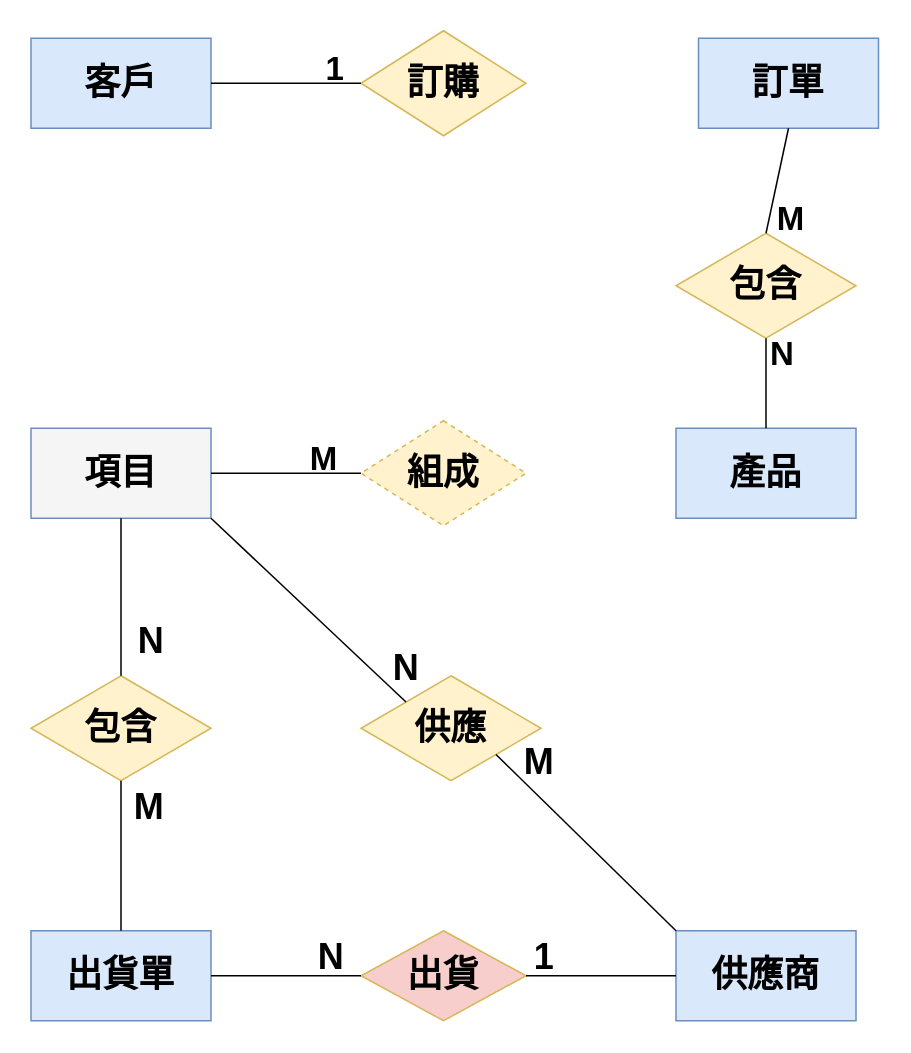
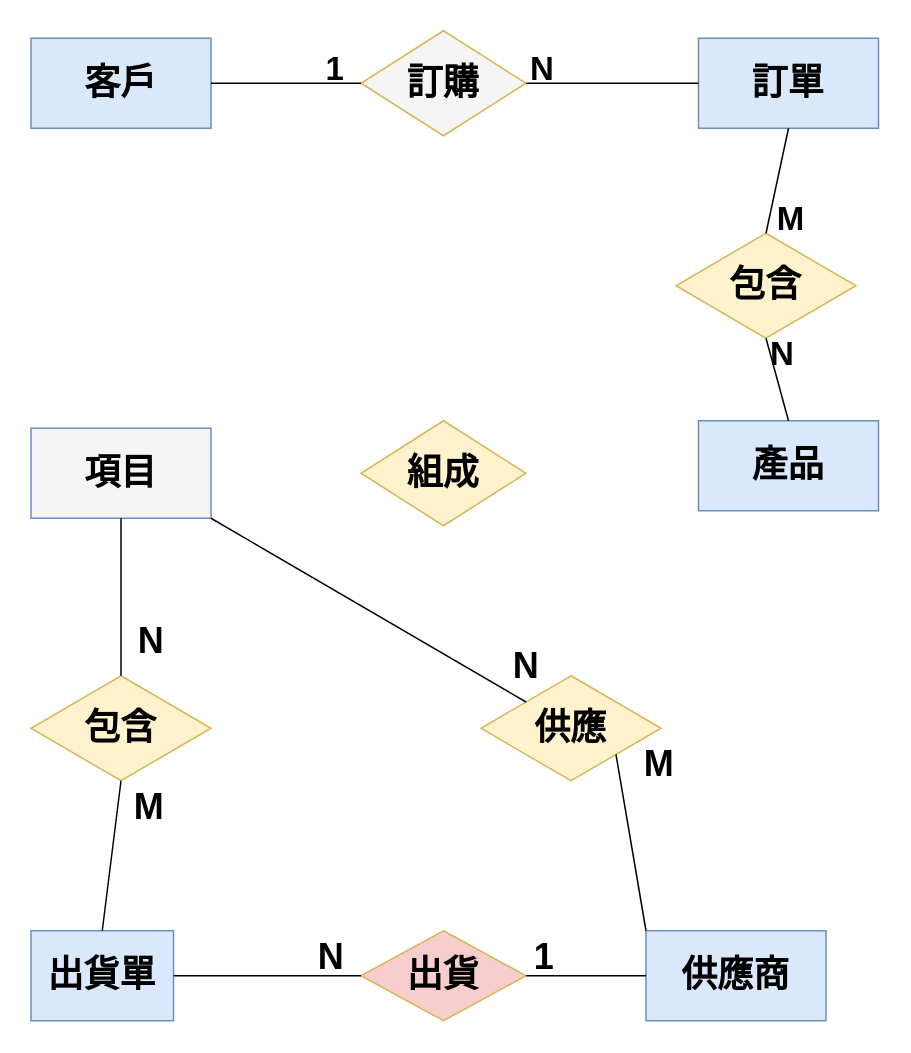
  <mxCell id="0" />
  <mxCell id="1" parent="0" />
  <mxCell id="2" value="&lt;h1&gt;客戶&lt;/h1&gt;" style="rounded=0;whiteSpace=wrap;html=1;fillColor=#dae8fc;strokeColor=#6c8ebf;" parent="1" vertex="1"><mxGeometry x="20" y="25" width="120" height="60" as="geometry" /></mxCell>
- <mxCell id="3" value="&lt;h1&gt;組成&lt;/h1&gt;" style="rhombus;whiteSpace=wrap;html=1;fillColor=#fff2cc;strokeColor=#d6b656;dashed=1;" parent="1" vertex="1"><mxGeometry x="240" y="280" width="110" height="70" as="geometry" /></mxCell>
- <mxCell id="4" value="&lt;h1&gt;產品&lt;/h1&gt;" style="rounded=0;whiteSpace=wrap;html=1;fillColor=#dae8fc;strokeColor=#6c8ebf;" parent="1" vertex="1"><mxGeometry x="450" y="285" width="120" height="60" as="geometry" /></mxCell>
+ <mxCell id="3" value="&lt;h1&gt;組成&lt;/h1&gt;" style="rhombus;whiteSpace=wrap;html=1;fillColor=#fff2cc;strokeColor=#d6b656;" parent="1" vertex="1"><mxGeometry x="240" y="280" width="110" height="70" as="geometry" /></mxCell>
+ <mxCell id="4" value="&lt;h1&gt;產品&lt;/h1&gt;" style="rounded=0;whiteSpace=wrap;html=1;fillColor=#dae8fc;strokeColor=#6c8ebf;" parent="1" vertex="1"><mxGeometry x="465" y="280" width="120" height="60" as="geometry" /></mxCell>
  <mxCell id="5" value="&lt;h1&gt;項目&lt;/h1&gt;" style="rounded=0;whiteSpace=wrap;html=1;fillColor=#f5f5f5;strokeColor=#6c8ebf;" parent="1" vertex="1"><mxGeometry x="20" y="285" width="120" height="60" as="geometry" /></mxCell>
- <mxCell id="6" value="" style="endArrow=none;html=1;rounded=0;fontFamily=Helvetica;fontSize=11;fontColor=default;labelBackgroundColor=none;entryX=0;entryY=0.5;entryDx=0;entryDy=0;exitX=1;exitY=0.5;exitDx=0;exitDy=0;" parent="1" source="5" target="3" edge="1"><mxGeometry width="50" height="50" relative="1" as="geometry"><mxPoint x="90" y="345" as="sourcePoint" /><mxPoint x="140" y="295" as="targetPoint" /></mxGeometry></mxCell>
- <mxCell id="7" value="&lt;h1&gt;M&lt;/h1&gt;" style="edgeLabel;html=1;align=center;verticalAlign=middle;resizable=0;points=[];fontFamily=Helvetica;fontSize=11;fontColor=default;labelBackgroundColor=none;fillColor=none;gradientColor=none;" parent="6" vertex="1" connectable="0"><mxGeometry x="-0.156" relative="1" as="geometry"><mxPoint x="32" y="-10" as="offset" /></mxGeometry></mxCell>
  <mxCell id="8" value="&lt;h1&gt;包含&lt;/h1&gt;" style="rhombus;whiteSpace=wrap;html=1;fillColor=#fff2cc;strokeColor=#d6b656;" parent="1" vertex="1"><mxGeometry x="20" y="450" width="120" height="70" as="geometry" /></mxCell>
  <mxCell id="9" value="&lt;h1&gt;訂單&lt;/h1&gt;" style="rounded=0;whiteSpace=wrap;html=1;fillColor=#dae8fc;strokeColor=#6c8ebf;" parent="1" vertex="1"><mxGeometry x="465" y="25" width="120" height="60" as="geometry" /></mxCell>
- <mxCell id="10" value="&lt;h1&gt;訂購&lt;/h1&gt;" style="rhombus;whiteSpace=wrap;html=1;fillColor=#fff2cc;strokeColor=#d6b656;" parent="1" vertex="1"><mxGeometry x="240" y="20" width="110" height="70" as="geometry" /></mxCell>
+ <mxCell id="10" value="&lt;h1&gt;訂購&lt;/h1&gt;" style="rhombus;whiteSpace=wrap;html=1;fillColor=#f5f5f5;strokeColor=#d6b656;" parent="1" vertex="1"><mxGeometry x="240" y="20" width="110" height="70" as="geometry" /></mxCell>
  <mxCell id="11" value="&lt;h1&gt;包含&lt;/h1&gt;" style="rhombus;whiteSpace=wrap;html=1;fillColor=#fff2cc;strokeColor=#d6b656;" parent="1" vertex="1"><mxGeometry x="450" y="155" width="120" height="70" as="geometry" /></mxCell>
  <mxCell id="12" value="" style="endArrow=none;html=1;rounded=0;fontFamily=Helvetica;fontSize=11;fontColor=default;labelBackgroundColor=none;entryX=0.5;entryY=1;entryDx=0;entryDy=0;exitX=0.5;exitY=0;exitDx=0;exitDy=0;" parent="1" source="4" target="11" edge="1"><mxGeometry relative="1" as="geometry"><mxPoint x="340" y="215" as="sourcePoint" /><mxPoint x="400" y="205" as="targetPoint" /></mxGeometry></mxCell>
  <mxCell id="13" value="&lt;h1&gt;N&lt;/h1&gt;" style="resizable=0;html=1;whiteSpace=wrap;align=right;verticalAlign=bottom;fontFamily=Helvetica;fontSize=11;fontColor=default;labelBackgroundColor=none;fillColor=none;gradientColor=none;" parent="12" connectable="0" vertex="1"><mxGeometry x="1" relative="1" as="geometry"><mxPoint x="20" y="40" as="offset" /></mxGeometry></mxCell>
  <mxCell id="14" value="" style="endArrow=none;html=1;rounded=0;fontFamily=Helvetica;fontSize=11;fontColor=default;labelBackgroundColor=none;exitX=0.5;exitY=1;exitDx=0;exitDy=0;entryX=0.5;entryY=0;entryDx=0;entryDy=0;" parent="1" source="9" target="11" edge="1"><mxGeometry relative="1" as="geometry"><mxPoint x="240" y="105" as="sourcePoint" /><mxPoint x="400" y="105" as="targetPoint" /></mxGeometry></mxCell>
  <mxCell id="15" value="&lt;h1&gt;M&lt;/h1&gt;" style="resizable=0;html=1;whiteSpace=wrap;align=right;verticalAlign=bottom;fontFamily=Helvetica;fontSize=11;fontColor=default;labelBackgroundColor=none;fillColor=none;gradientColor=none;" parent="14" connectable="0" vertex="1"><mxGeometry relative="1" as="geometry"><mxPoint x="20" y="55" as="offset" /></mxGeometry></mxCell>
+ <mxCell id="16" value="" style="endArrow=none;html=1;rounded=0;fontFamily=Helvetica;fontSize=11;fontColor=default;labelBackgroundColor=none;entryX=1;entryY=0.5;entryDx=0;entryDy=0;exitX=0;exitY=0.5;exitDx=0;exitDy=0;" parent="1" source="9" target="10" edge="1"><mxGeometry relative="1" as="geometry"><mxPoint x="240" y="105" as="sourcePoint" /><mxPoint x="400" y="105" as="targetPoint" /></mxGeometry></mxCell>
+ <mxCell id="17" value="&lt;h1&gt;N&lt;/h1&gt;" style="resizable=0;html=1;whiteSpace=wrap;align=right;verticalAlign=bottom;fontFamily=Helvetica;fontSize=11;fontColor=default;labelBackgroundColor=none;fillColor=none;gradientColor=none;" parent="16" connectable="0" vertex="1"><mxGeometry x="1" relative="1" as="geometry"><mxPoint x="20" y="20" as="offset" /></mxGeometry></mxCell>
  <mxCell id="18" value="" style="endArrow=none;html=1;rounded=0;fontFamily=Helvetica;fontSize=11;fontColor=default;labelBackgroundColor=none;exitX=1;exitY=0.5;exitDx=0;exitDy=0;entryX=0;entryY=0.5;entryDx=0;entryDy=0;" parent="1" source="2" target="10" edge="1"><mxGeometry relative="1" as="geometry"><mxPoint x="135" y="54.5" as="sourcePoint" /><mxPoint x="220" y="55" as="targetPoint" /></mxGeometry></mxCell>
  <mxCell id="19" value="&lt;h1&gt;1&lt;/h1&gt;" style="resizable=0;html=1;whiteSpace=wrap;align=right;verticalAlign=bottom;fontFamily=Helvetica;fontSize=11;fontColor=default;labelBackgroundColor=none;fillColor=none;gradientColor=none;" parent="18" connectable="0" vertex="1"><mxGeometry x="1" relative="1" as="geometry"><mxPoint x="-10" y="20" as="offset" /></mxGeometry></mxCell>
- <mxCell id="20" value="&lt;h1&gt;出貨單&lt;/h1&gt;" style="rounded=0;whiteSpace=wrap;html=1;fillColor=#dae8fc;strokeColor=#6c8ebf;" parent="1" vertex="1"><mxGeometry x="20" y="620" width="120" height="60" as="geometry" /></mxCell>
+ <mxCell id="20" value="&lt;h1&gt;出貨單&lt;/h1&gt;" style="rounded=0;whiteSpace=wrap;html=1;fillColor=#dae8fc;strokeColor=#6c8ebf;" parent="1" vertex="1"><mxGeometry x="20" y="620" width="95" height="60" as="geometry" /></mxCell>
  <mxCell id="21" value="" style="endArrow=none;html=1;rounded=0;exitX=0.5;exitY=0;exitDx=0;exitDy=0;entryX=0.5;entryY=1;entryDx=0;entryDy=0;" parent="1" source="20" target="8" edge="1"><mxGeometry relative="1" as="geometry"><mxPoint x="310" y="690" as="sourcePoint" /><mxPoint x="470" y="690" as="targetPoint" /></mxGeometry></mxCell>
  <mxCell id="22" value="&lt;h1&gt;M&lt;/h1&gt;" style="resizable=0;html=1;whiteSpace=wrap;align=right;verticalAlign=bottom;" parent="21" connectable="0" vertex="1"><mxGeometry x="1" relative="1" as="geometry"><mxPoint x="30" y="50" as="offset" /></mxGeometry></mxCell>
  <mxCell id="23" value="" style="endArrow=none;html=1;rounded=0;exitX=0.5;exitY=1;exitDx=0;exitDy=0;entryX=0.5;entryY=0;entryDx=0;entryDy=0;" parent="1" source="5" target="8" edge="1"><mxGeometry relative="1" as="geometry"><mxPoint x="310" y="690" as="sourcePoint" /><mxPoint x="470" y="690" as="targetPoint" /></mxGeometry></mxCell>
  <mxCell id="24" value="&lt;h1&gt;N&lt;/h1&gt;" style="resizable=0;html=1;whiteSpace=wrap;align=right;verticalAlign=bottom;" parent="23" connectable="0" vertex="1"><mxGeometry x="1" relative="1" as="geometry"><mxPoint x="30" y="9" as="offset" /></mxGeometry></mxCell>
- <mxCell id="25" value="&lt;h1&gt;供應商&lt;/h1&gt;" style="rounded=0;whiteSpace=wrap;html=1;fillColor=#dae8fc;strokeColor=#6c8ebf;" parent="1" vertex="1"><mxGeometry x="450" y="620" width="120" height="60" as="geometry" /></mxCell>
+ <mxCell id="25" value="&lt;h1&gt;供應商&lt;/h1&gt;" style="rounded=0;whiteSpace=wrap;html=1;fillColor=#dae8fc;strokeColor=#6c8ebf;" parent="1" vertex="1"><mxGeometry x="430" y="620" width="120" height="60" as="geometry" /></mxCell>
  <mxCell id="26" value="&lt;h1&gt;出貨&lt;/h1&gt;" style="rhombus;whiteSpace=wrap;html=1;fillColor=#f8cecc;strokeColor=#d6b656;" parent="1" vertex="1"><mxGeometry x="240" y="620" width="110" height="60" as="geometry" /></mxCell>
  <mxCell id="27" value="" style="endArrow=none;html=1;rounded=0;entryX=1;entryY=0.5;entryDx=0;entryDy=0;exitX=0;exitY=0.5;exitDx=0;exitDy=0;" parent="1" source="25" target="26" edge="1"><mxGeometry relative="1" as="geometry"><mxPoint x="310" y="550" as="sourcePoint" /><mxPoint x="470" y="550" as="targetPoint" /></mxGeometry></mxCell>
  <mxCell id="28" value="&lt;h1&gt;1&lt;/h1&gt;" style="resizable=0;html=1;whiteSpace=wrap;align=right;verticalAlign=bottom;" parent="27" connectable="0" vertex="1"><mxGeometry x="1" relative="1" as="geometry"><mxPoint x="20" y="20" as="offset" /></mxGeometry></mxCell>
  <mxCell id="29" value="" style="endArrow=none;html=1;rounded=0;exitX=1;exitY=0.5;exitDx=0;exitDy=0;entryX=0;entryY=0.5;entryDx=0;entryDy=0;" parent="1" source="20" target="26" edge="1"><mxGeometry relative="1" as="geometry"><mxPoint x="310" y="550" as="sourcePoint" /><mxPoint x="470" y="550" as="targetPoint" /></mxGeometry></mxCell>
  <mxCell id="30" value="&lt;h1&gt;N&lt;/h1&gt;" style="resizable=0;html=1;whiteSpace=wrap;align=right;verticalAlign=bottom;" parent="29" connectable="0" vertex="1"><mxGeometry x="1" relative="1" as="geometry"><mxPoint x="-10" y="20" as="offset" /></mxGeometry></mxCell>
- <mxCell id="31" value="&lt;h1&gt;供應&lt;/h1&gt;" style="rhombus;whiteSpace=wrap;html=1;fillColor=#fff2cc;strokeColor=#d6b656;" parent="1" vertex="1"><mxGeometry x="240" y="450" width="120" height="70" as="geometry" /></mxCell>
+ <mxCell id="31" value="&lt;h1&gt;供應&lt;/h1&gt;" style="rhombus;whiteSpace=wrap;html=1;fillColor=#fff2cc;strokeColor=#d6b656;" parent="1" vertex="1"><mxGeometry x="320" y="450" width="120" height="70" as="geometry" /></mxCell>
  <mxCell id="32" value="" style="endArrow=none;html=1;rounded=0;exitX=1;exitY=1;exitDx=0;exitDy=0;entryX=0;entryY=0;entryDx=0;entryDy=0;" parent="1" source="5" target="31" edge="1"><mxGeometry relative="1" as="geometry"><mxPoint x="90" y="355" as="sourcePoint" /><mxPoint x="90" y="460" as="targetPoint" /></mxGeometry></mxCell>
  <mxCell id="33" value="&lt;h1&gt;N&lt;/h1&gt;" style="resizable=0;html=1;whiteSpace=wrap;align=right;verticalAlign=bottom;" parent="32" connectable="0" vertex="1"><mxGeometry x="1" relative="1" as="geometry"><mxPoint x="10" y="9" as="offset" /></mxGeometry></mxCell>
  <mxCell id="34" value="" style="endArrow=none;html=1;rounded=0;exitX=0;exitY=0;exitDx=0;exitDy=0;entryX=1;entryY=1;entryDx=0;entryDy=0;" parent="1" source="25" target="31" edge="1"><mxGeometry relative="1" as="geometry"><mxPoint x="90" y="630" as="sourcePoint" /><mxPoint x="320" y="500" as="targetPoint" /></mxGeometry></mxCell>
  <mxCell id="35" value="&lt;h1&gt;M&lt;/h1&gt;" style="resizable=0;html=1;whiteSpace=wrap;align=right;verticalAlign=bottom;" parent="34" connectable="0" vertex="1"><mxGeometry x="1" relative="1" as="geometry"><mxPoint x="40" y="38" as="offset" /></mxGeometry></mxCell>
